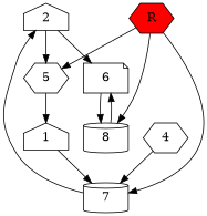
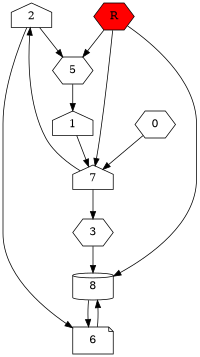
  digraph {
    node [shape=hexagon]
    2 [shape=house]
    5
    6 [shape=note]
    1 [shape=house]
    8 [shape=cylinder]
-   7 [shape=cylinder]
-   4
+   3
+   7 [shape=house]
+   4 [label=0]
    R [fillcolor="#ff0000" style=filled]
    2 -> 5
    2 -> 6
    5 -> 1
    6 -> 8
    1 -> 7
    8 -> 6
+   3 -> 8
    7 -> 2
+   7 -> 3
    4 -> 7
    R -> 5
    R -> 8
    R -> 7
  }
